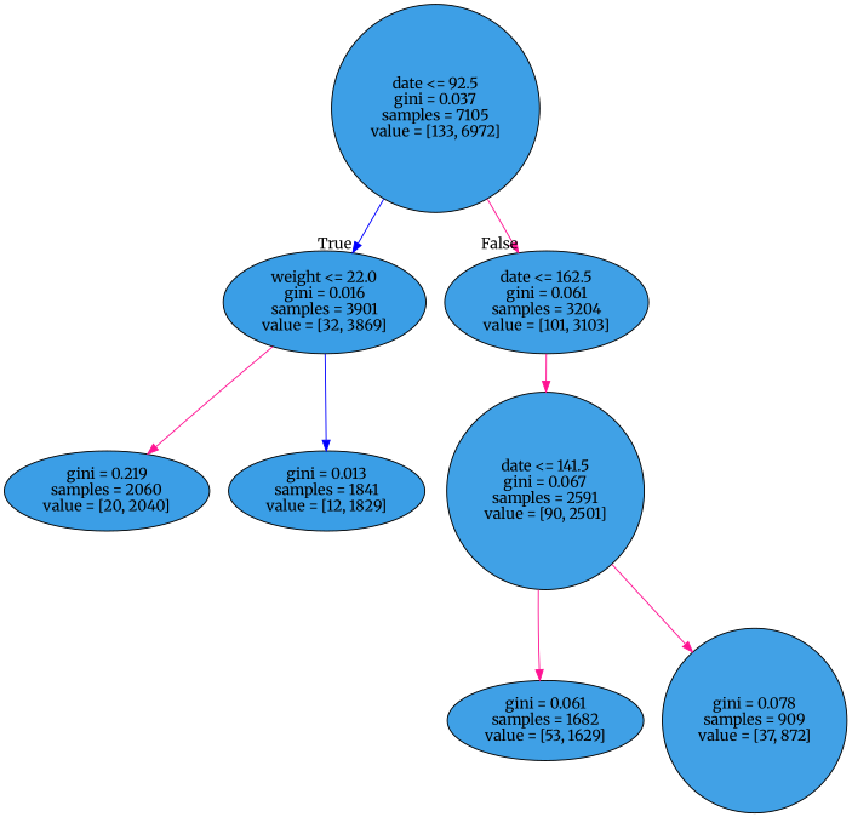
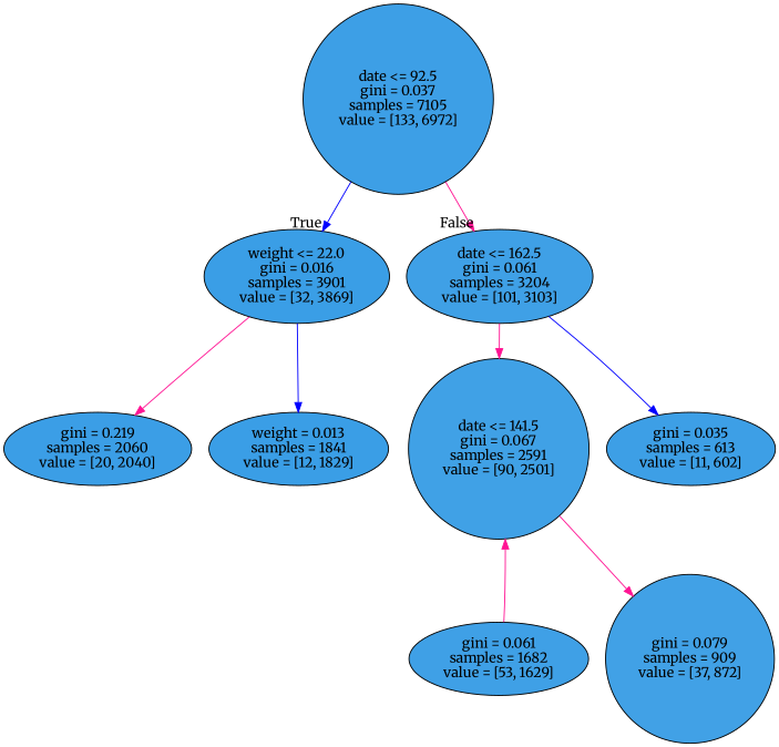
  digraph {
    fontname=Merriweather
    node [color=black fillcolor="#399de5fa" fontname=Merriweather shape=ellipse style=filled]
    edge [color=deeppink fontname=Merriweather]
    n1 [label="date <= 92.5\ngini = 0.037\nsamples = 7105\nvalue = [133, 6972]" shape=circle]
    n2 [fillcolor="#399de5fd" label="weight <= 22.0\ngini = 0.016\nsamples = 3901\nvalue = [32, 3869]"]
    n3 [fillcolor="#399de5f7" label="date <= 162.5\ngini = 0.061\nsamples = 3204\nvalue = [101, 3103]"]
    n4 [fillcolor="#399de5fc" label="gini = 0.219\nsamples = 2060\nvalue = [20, 2040]"]
-   n5 [fillcolor="#399de5fd" label="gini = 0.013\nsamples = 1841\nvalue = [12, 1829]"]
+   n5 [fillcolor="#399de5fd" label="weight = 0.013\nsamples = 1841\nvalue = [12, 1829]"]
    n6 [fillcolor="#399de5f6" label="date <= 141.5\ngini = 0.067\nsamples = 2591\nvalue = [90, 2501]" shape=circle]
+   n7 [label="gini = 0.035\nsamples = 613\nvalue = [11, 602]"]
    n8 [fillcolor="#399de5f7" label="gini = 0.061\nsamples = 1682\nvalue = [53, 1629]"]
-   n9 [fillcolor="#399de5f4" label="gini = 0.078\nsamples = 909\nvalue = [37, 872]" shape=circle]
+   n9 [fillcolor="#399de5f4" label="gini = 0.079\nsamples = 909\nvalue = [37, 872]" shape=circle]
    n1 -> n2 [color=blue headlabel=True labelangle=45 labeldistance=2.5]
    n1 -> n3 [headlabel=False labelangle=-45 labeldistance=2.5]
    n2 -> n4
    n2 -> n5 [color=blue]
    n3 -> n6
-   n6 -> n8
+   n3 -> n7 [color=blue]
+   n8 -> n6
    n6 -> n9
  }
